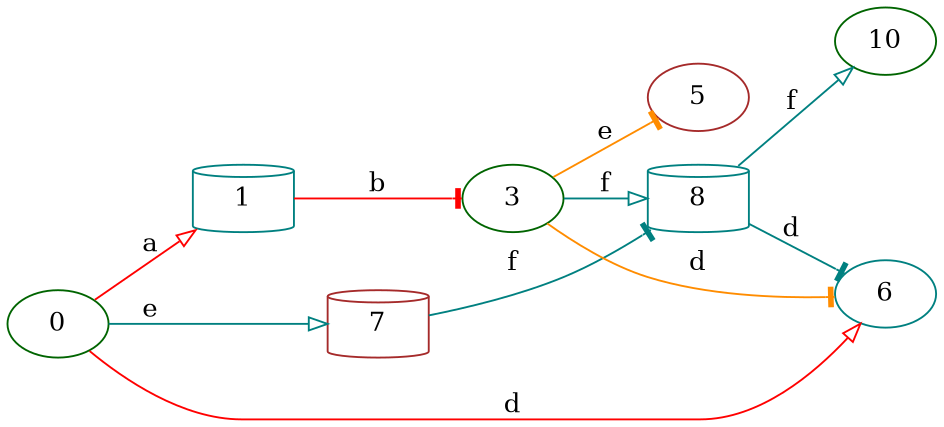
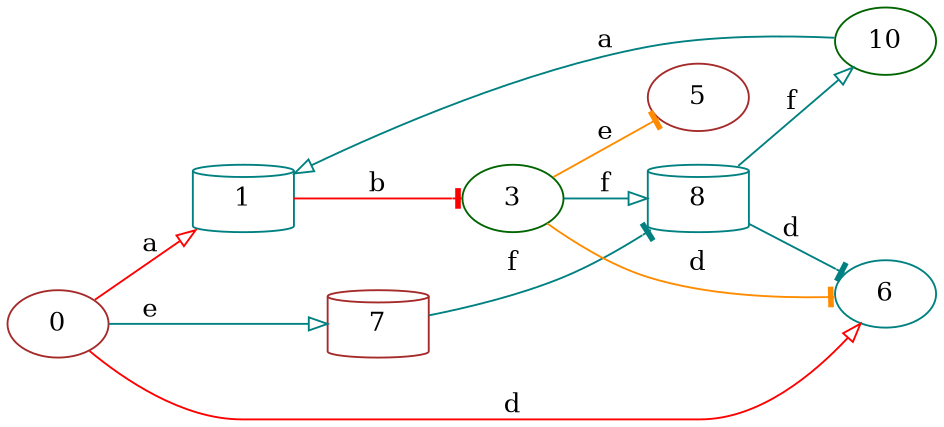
  strict digraph {
    rankdir=LR
    node [color=teal shape=ellipse]
    edge [arrowhead=onormal color=teal]
    1 [shape=cylinder]
-   0 [color=darkgreen]
+   0 [color=brown]
    6
    7 [color=brown shape=cylinder]
    3 [color=darkgreen]
    5 [color=brown]
    8 [shape=cylinder]
    10 [color=darkgreen]
    1 -> 3 [arrowhead=tee color=red label=b]
    0 -> 1 [color=red label=a]
    0 -> 6 [color=red label=d]
    0 -> 7 [label=e]
    7 -> 8 [arrowhead=tee label=f]
    3 -> 6 [arrowhead=tee color=darkorange label=d]
    3 -> 5 [arrowhead=tee color=darkorange label=e]
    3 -> 8 [label=f]
    8 -> 6 [arrowhead=tee label=d]
    8 -> 10 [label=f]
+   10 -> 1 [label=a]
  }
